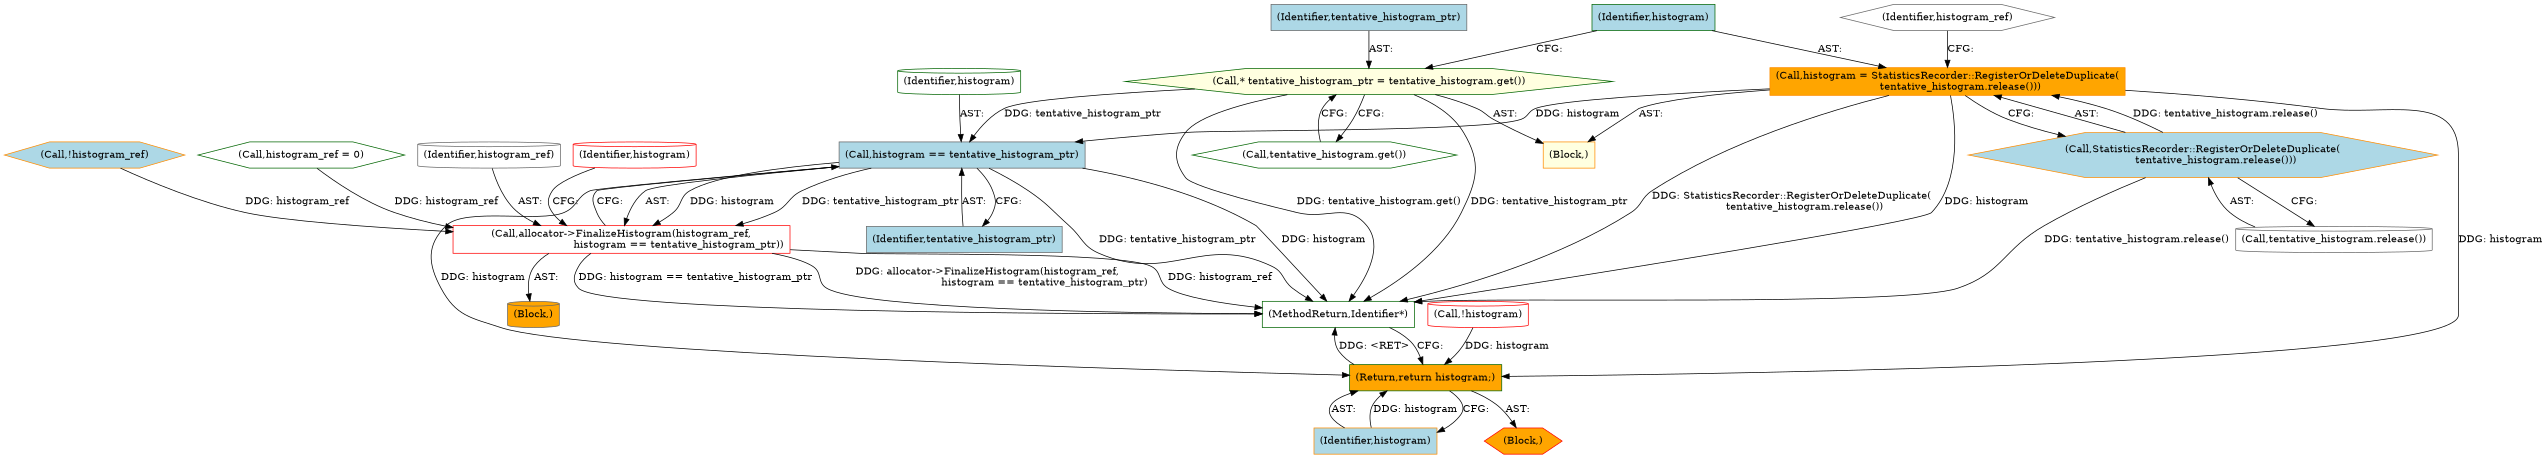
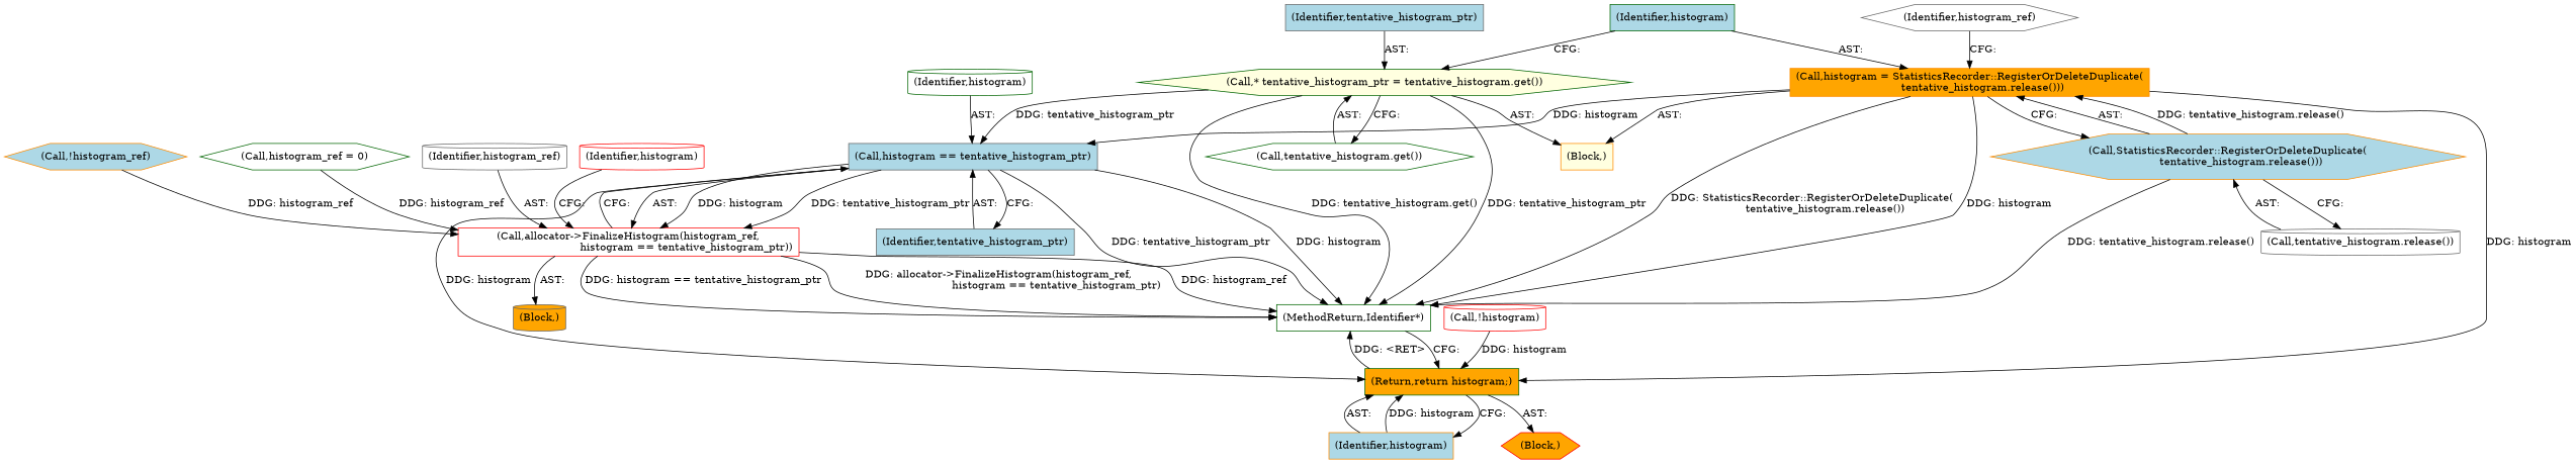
  digraph {
    node [color=gray40 fillcolor=white shape=box style=filled]
    n1 [fillcolor=lightblue label="(Call,histogram == tentative_histogram_ptr)"]
    n2 [color=red label="(Call,allocator->FinalizeHistogram(histogram_ref,\n                                   histogram == tentative_histogram_ptr))"]
    n3 [color=darkgreen fillcolor=orange label="(Return,return histogram;)"]
    n4 [color=darkgreen label="(MethodReturn,Identifier*)"]
    n5 [fillcolor=lightblue label="(Identifier,tentative_histogram_ptr)"]
    n6 [fillcolor=orange label="(Block,)" shape=cylinder]
    n7 [color=darkorange fillcolor=lightblue label="(Identifier,histogram)"]
    n8 [color=red fillcolor=orange label="(Block,)" shape=hexagon]
    n9 [color=darkorange fillcolor=orange label="(Call,histogram = StatisticsRecorder::RegisterOrDeleteDuplicate(\n        tentative_histogram.release()))"]
    n10 [color=darkorange fillcolor=lightblue label="(Call,StatisticsRecorder::RegisterOrDeleteDuplicate(\n        tentative_histogram.release()))" shape=hexagon]
    n11 [color=darkorange fillcolor=lightyellow label="(Block,)"]
    n12 [label="(Call,tentative_histogram.release())" shape=cylinder]
    n13 [color=darkgreen fillcolor=lightyellow label="(Call,* tentative_histogram_ptr = tentative_histogram.get())" shape=hexagon]
    n14 [color=darkgreen label="(Call,tentative_histogram.get())" shape=hexagon]
    n15 [color=darkgreen fillcolor=lightblue label="(Identifier,histogram)"]
    n16 [color=darkgreen label="(Identifier,histogram)" shape=cylinder]
    n17 [label="(Identifier,histogram_ref)" shape=hexagon]
    n18 [color=red label="(Call,!histogram)" shape=cylinder]
    n19 [fillcolor=lightblue label="(Identifier,tentative_histogram_ptr)"]
    n20 [color=darkorange fillcolor=lightblue label="(Call,!histogram_ref)" shape=hexagon]
    n21 [color=darkgreen label="(Call,histogram_ref = 0)" shape=hexagon]
    n22 [label="(Identifier,histogram_ref)" shape=cylinder]
    n23 [color=red label="(Identifier,histogram)" shape=cylinder]
    n1 -> n2 [label="AST: "]
    n1 -> n2 [label="DDG: histogram"]
    n1 -> n2 [label="DDG: tentative_histogram_ptr"]
    n1 -> n3 [label="DDG: histogram"]
    n1 -> n4 [label="DDG: tentative_histogram_ptr"]
    n1 -> n4 [label="DDG: histogram"]
    n1 -> n5 [label="CFG: "]
    n2 -> n1 [label="CFG: "]
    n2 -> n4 [label="DDG: histogram_ref"]
    n2 -> n4 [label="DDG: histogram == tentative_histogram_ptr"]
    n2 -> n4 [label="DDG: allocator->FinalizeHistogram(histogram_ref,\n                                   histogram == tentative_histogram_ptr)"]
    n2 -> n6 [label="AST: "]
    n3 -> n4 [label="DDG: <RET>"]
    n3 -> n7 [label="CFG: "]
    n3 -> n8 [label="AST: "]
    n4 -> n3 [label="CFG: "]
    n5 -> n1 [label="AST: "]
    n7 -> n3 [label="AST: "]
    n7 -> n3 [label="DDG: histogram"]
    n9 -> n1 [label="DDG: histogram"]
    n9 -> n3 [label="DDG: histogram"]
    n9 -> n4 [label="DDG: StatisticsRecorder::RegisterOrDeleteDuplicate(\n        tentative_histogram.release())"]
    n9 -> n4 [label="DDG: histogram"]
    n9 -> n10 [label="CFG: "]
    n9 -> n11 [label="AST: "]
    n10 -> n4 [label="DDG: tentative_histogram.release()"]
    n10 -> n9 [label="AST: "]
    n10 -> n9 [label="DDG: tentative_histogram.release()"]
    n10 -> n12 [label="CFG: "]
    n12 -> n10 [label="AST: "]
    n13 -> n1 [label="DDG: tentative_histogram_ptr"]
    n13 -> n4 [label="DDG: tentative_histogram.get()"]
    n13 -> n4 [label="DDG: tentative_histogram_ptr"]
    n13 -> n11 [label="AST: "]
    n13 -> n14 [label="CFG: "]
-   n14 -> n13 [label="CFG: "]
+   n14 -> n13 [label="AST: "]
    n15 -> n9 [label="AST: "]
    n15 -> n13 [label="CFG: "]
    n16 -> n1 [label="AST: "]
    n17 -> n9 [label="CFG: "]
    n18 -> n3 [label="DDG: histogram"]
    n19 -> n13 [label="AST: "]
    n20 -> n2 [label="DDG: histogram_ref"]
    n21 -> n2 [label="DDG: histogram_ref"]
    n22 -> n2 [label="AST: "]
    n23 -> n2 [label="CFG: "]
  }
